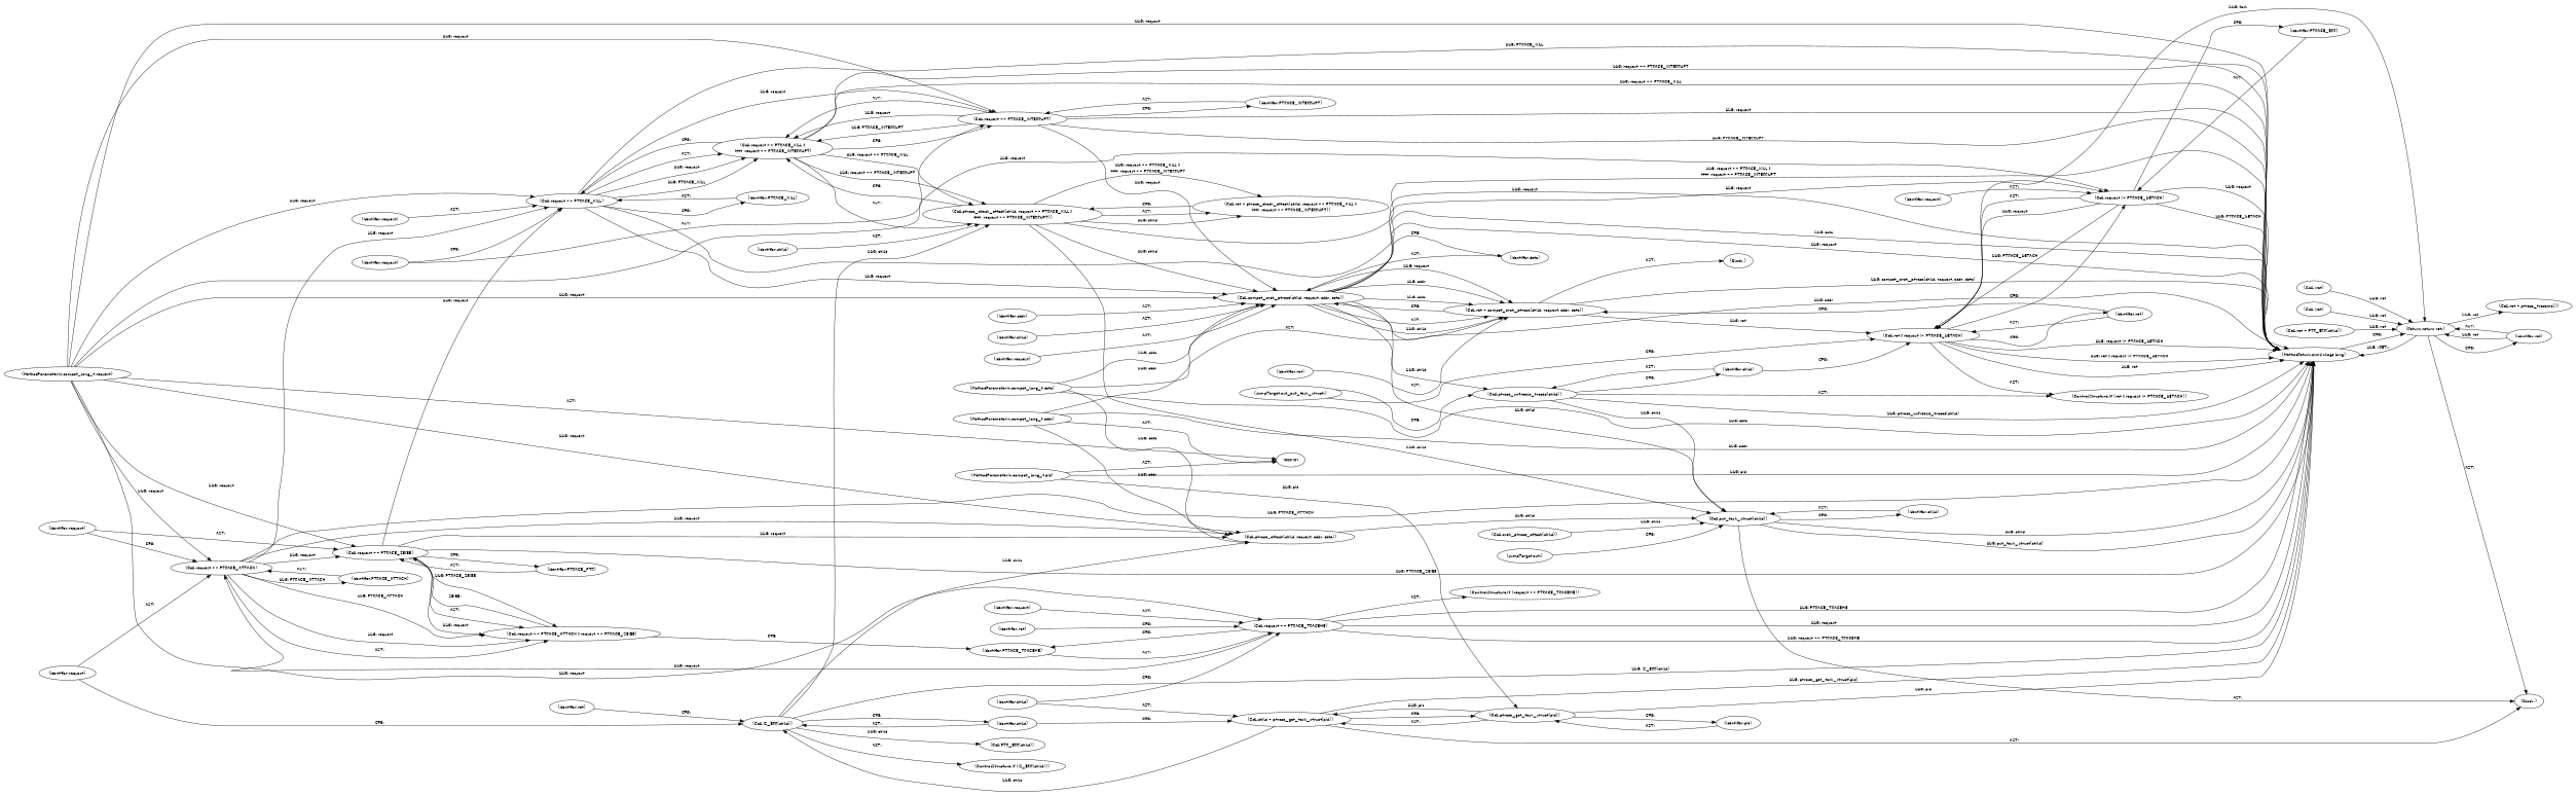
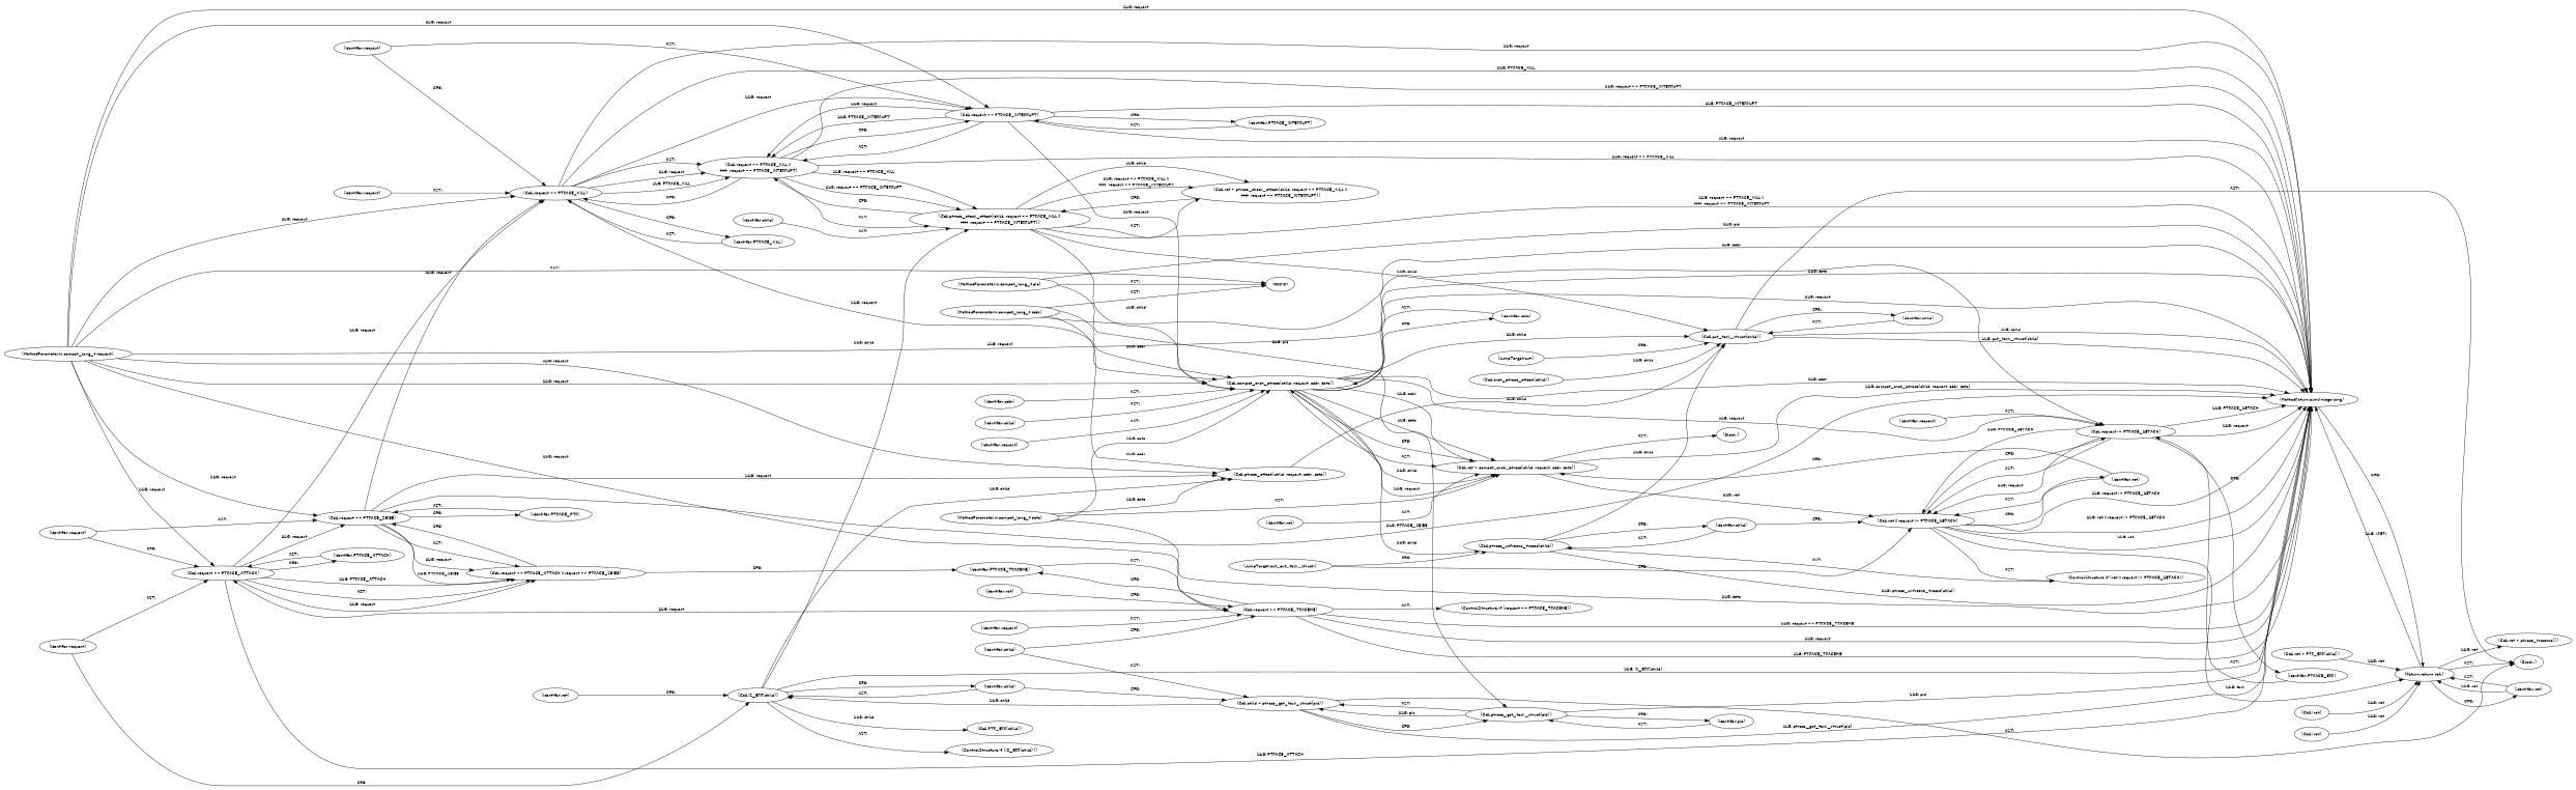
  digraph {
    fontname="Patrick Hand"
    rankdir=LR
    node [fontname="Patrick Hand"]
    edge [fontname="Patrick Hand"]
    n1 [label="(Call,compat_arch_ptrace(child, request, addr, data))"]
    n2 [label="(Call,ret = compat_arch_ptrace(child, request, addr, data))"]
    n3 [label="(Call,request != PTRACE_DETACH)"]
    n4 [label="(Call,ptrace_unfreeze_traced(child))"]
    n5 [label="(Call,put_task_struct(child))"]
    n6 [label="(Identifier,data)"]
    n7 [label="(MethodReturn,asmlinkage long)"]
    n8 [label="(Call,ret || request != PTRACE_DETACH)"]
    n9 [label="(Block,)"]
    n10 [label="(Identifier,PTRACE_ERR)"]
    n11 [label="(ControlStructure,if (ret || request != PTRACE_DETACH))"]
    n12 [label="(Identifier,child)"]
    n13 [label="(Block,)"]
    n14 [label="(Identifier,child)"]
    n15 [label="(Return,return ret;)"]
    n16 [label="(Call,ptrace_check_attach(child, request == PTRACE_KILL ||\n \t\t\t\t  request == PTRACE_INTERRUPT))"]
    n17 [label="(Call,request == PTRACE_KILL ||\n \t\t\t\t  request == PTRACE_INTERRUPT)"]
    n18 [label="(Call,ret = ptrace_check_attach(child, request == PTRACE_KILL ||\n \t\t\t\t  request == PTRACE_INTERRUPT))"]
    n19 [label="(Call,request == PTRACE_KILL)"]
    n20 [label="(Call,request == PTRACE_INTERRUPT)"]
    n21 [label="(Call,IS_ERR(child))"]
    n22 [label="(Identifier,child)"]
    n23 [label="(Call,PTR_ERR(child))"]
    n24 [label="(Call,ptrace_attach(child, request, addr, data))"]
    n25 [label="(ControlStructure,if (IS_ERR(child)))"]
    n26 [label="(Call,child = ptrace_get_task_struct(pid))"]
    n27 [label="(Call,ptrace_get_task_struct(pid))"]
    n28 [label="(Identifier,pid)"]
    n29 [label="(MethodParameterIn,compat_long_t pid)"]
    1000101
    n31 [label="(Identifier,PTRACE_KILL)"]
    n32 [label="(Identifier,PTRACE_INTERRUPT)"]
    n33 [label="(Call,request == PTRACE_ATTACH)"]
    n34 [label="(Call,request == PTRACE_SEIZE)"]
    n35 [label="(Identifier,PTRACE_ATTACH)"]
    n36 [label="(Call,request == PTRACE_ATTACH || request == PTRACE_SEIZE)"]
    n37 [label="(Identifier,PTRACE_PTR)"]
    n38 [label="(Identifier,PTRACE_TRACEME)"]
    n39 [label="(Call,request == PTRACE_TRACEME)"]
    n40 [label="(ControlStructure,if (request == PTRACE_TRACEME))"]
    n41 [label="(MethodParameterIn,compat_long_t request)"]
    n42 [label="(MethodParameterIn,compat_long_t addr)"]
    n43 [label="(MethodParameterIn,compat_long_t data)"]
    n44 [label="(Identifier,ret)"]
    n45 [label="(Identifier,ret)"]
    n46 [label="(Call,ret = ptrace_traceme())"]
    n47 [label="(Identifier,addr)"]
    n48 [label="(Identifier,child)"]
    n49 [label="(Identifier,request)"]
    n50 [label="(Call,arch_ptrace_attach(child))"]
    n51 [label="(Identifier,request)"]
    n52 [label="(JumpTarget,out:)"]
    n53 [label="(Identifier,ret)"]
    n54 [label="(Identifier,child)"]
    n55 [label="(Identifier,request)"]
    n56 [label="(Identifier,request)"]
    n57 [label="(Identifier,child)"]
    n58 [label="(Identifier,ret)"]
    n59 [label="(JumpTarget,out_put_task_struct:)"]
    n60 [label="(Call,ret = PTR_ERR(child))"]
    n61 [label="(Identifier,request)"]
    n62 [label="(Call,!ret)"]
    n63 [label="(Identifier,request)"]
    n64 [label="(Identifier,request)"]
    n65 [label="(Identifier,ret)"]
    n66 [label="(Call,!ret)"]
    n1 -> n2 [label="AST: "]
    n1 -> n2 [label="DDG: child"]
    n1 -> n2 [label="DDG: request"]
    n1 -> n2 [label="DDG: addr"]
    n1 -> n2 [label="DDG: data"]
    n1 -> n3 [label="DDG: request"]
    n1 -> n4 [label="DDG: child"]
    n1 -> n5 [label="DDG: child"]
    n1 -> n6 [label="CFG: "]
    n1 -> n7 [label="DDG: data"]
    n1 -> n7 [label="DDG: request"]
    n1 -> n7 [label="DDG: addr"]
    n2 -> n1 [label="CFG: "]
    n2 -> n7 [label="DDG: compat_arch_ptrace(child, request, addr, data)"]
    n2 -> n8 [label="DDG: ret"]
    n2 -> n9 [label="AST: "]
    n3 -> n7 [label="DDG: request"]
    n3 -> n7 [label="DDG: PTRACE_DETACH"]
    n3 -> n8 [label="AST: "]
    n3 -> n8 [label="DDG: request"]
    n3 -> n8 [label="DDG: PTRACE_DETACH"]
    n3 -> n10 [label="CFG: "]
    n4 -> n5 [label="DDG: child"]
    n4 -> n7 [label="DDG: ptrace_unfreeze_traced(child)"]
    n4 -> n11 [label="AST: "]
    n4 -> n12 [label="CFG: "]
    n5 -> n7 [label="DDG: child"]
    n5 -> n7 [label="DDG: put_task_struct(child)"]
    n5 -> n13 [label="AST: "]
    n5 -> n14 [label="CFG: "]
    n6 -> n1 [label="AST: "]
    n7 -> n15 [label="CFG: "]
    n8 -> n3 [label="CFG: "]
    n8 -> n7 [label="DDG: request != PTRACE_DETACH"]
    n8 -> n7 [label="DDG: ret || request != PTRACE_DETACH"]
    n8 -> n7 [label="DDG: ret"]
    n8 -> n11 [label="AST: "]
    n8 -> n15 [label="DDG: task"]
    n8 -> n44 [label="CFG: "]
    n10 -> n3 [label="AST: "]
    n12 -> n4 [label="AST: "]
    n12 -> n8 [label="CFG: "]
    n14 -> n5 [label="AST: "]
    n15 -> n7 [label="DDG: <RET>"]
    n15 -> n13 [label="AST: "]
    n15 -> n45 [label="CFG: "]
    n15 -> n46 [label="DDG: ret"]
    n16 -> n1 [label="DDG: child"]
    n16 -> n5 [label="DDG: child"]
    n16 -> n7 [label="DDG: request == PTRACE_KILL ||\n \t\t\t\t  request == PTRACE_INTERRUPT"]
    n16 -> n17 [label="CFG: "]
    n16 -> n18 [label="AST: "]
    n16 -> n18 [label="DDG: child"]
    n16 -> n18 [label="DDG: request == PTRACE_KILL ||\n \t\t\t\t  request == PTRACE_INTERRUPT"]
    n17 -> n7 [label="DDG: request == PTRACE_KILL"]
    n17 -> n7 [label="DDG: request == PTRACE_INTERRUPT"]
    n17 -> n16 [label="AST: "]
    n17 -> n16 [label="DDG: request == PTRACE_KILL"]
    n17 -> n16 [label="DDG: request == PTRACE_INTERRUPT"]
    n17 -> n19 [label="CFG: "]
    n17 -> n20 [label="CFG: "]
    n18 -> n16 [label="CFG: "]
    n19 -> n1 [label="DDG: request"]
    n19 -> n7 [label="DDG: request"]
    n19 -> n7 [label="DDG: PTRACE_KILL"]
    n19 -> n17 [label="AST: "]
    n19 -> n17 [label="DDG: request"]
    n19 -> n17 [label="DDG: PTRACE_KILL"]
    n19 -> n20 [label="DDG: request"]
    n19 -> n31 [label="CFG: "]
    n20 -> n1 [label="DDG: request"]
    n20 -> n7 [label="DDG: PTRACE_INTERRUPT"]
    n20 -> n7 [label="DDG: request"]
    n20 -> n17 [label="AST: "]
    n20 -> n17 [label="DDG: request"]
    n20 -> n17 [label="DDG: PTRACE_INTERRUPT"]
    n20 -> n32 [label="CFG: "]
    n21 -> n7 [label="DDG: IS_ERR(child)"]
    n21 -> n16 [label="DDG: child"]
    n21 -> n22 [label="CFG: "]
    n21 -> n23 [label="DDG: child"]
    n21 -> n24 [label="DDG: child"]
    n21 -> n25 [label="AST: "]
    n22 -> n21 [label="AST: "]
    n22 -> n26 [label="CFG: "]
    n24 -> n5 [label="DDG: child"]
    n26 -> n7 [label="DDG: ptrace_get_task_struct(pid)"]
    n26 -> n13 [label="AST: "]
    n26 -> n21 [label="DDG: child"]
    n26 -> n27 [label="CFG: "]
    n27 -> n7 [label="DDG: pid"]
    n27 -> n26 [label="AST: "]
    n27 -> n26 [label="DDG: pid"]
    n27 -> n28 [label="CFG: "]
    n28 -> n27 [label="AST: "]
    n29 -> n7 [label="DDG: pid"]
    n29 -> n27 [label="DDG: pid"]
    n29 -> 1000101 [label="AST: "]
    n31 -> n19 [label="AST: "]
    n32 -> n20 [label="AST: "]
    n33 -> n7 [label="DDG: PTRACE_ATTACH"]
    n33 -> n19 [label="DDG: request"]
-   n33 -> n24 [label="DDG: request"]
    n33 -> n34 [label="DDG: request"]
-   n33 -> n35 [label="DDG: PTRACE_ATTACH"]
+   n33 -> n35 [label="CFG: "]
    n33 -> n36 [label="AST: "]
    n33 -> n36 [label="DDG: request"]
    n33 -> n36 [label="DDG: PTRACE_ATTACH"]
    n34 -> n7 [label="DDG: PTRACE_SEIZE"]
    n34 -> n19 [label="DDG: request"]
    n34 -> n24 [label="DDG: request"]
    n34 -> n36 [label="AST: "]
    n34 -> n36 [label="DDG: request"]
    n34 -> n36 [label="DDG: PTRACE_SEIZE"]
    n34 -> n37 [label="CFG: "]
    n35 -> n33 [label="AST: "]
-   n36 -> n34 [label="SEIZE: "]
+   n36 -> n34 [label="CFG: "]
    n36 -> n38 [label="CFG: "]
    n37 -> n34 [label="AST: "]
    n38 -> n39 [label="AST: "]
    n39 -> n7 [label="DDG: PTRACE_TRACEME"]
    n39 -> n7 [label="DDG: request == PTRACE_TRACEME"]
    n39 -> n7 [label="DDG: request"]
    n39 -> n33 [label="DDG: request"]
    n39 -> n38 [label="CFG: "]
    n39 -> n40 [label="AST: "]
    n41 -> n1 [label="DDG: request"]
    n41 -> n3 [label="DDG: request"]
    n41 -> n7 [label="DDG: request"]
    n41 -> n19 [label="DDG: request"]
    n41 -> n20 [label="DDG: request"]
    n41 -> n24 [label="DDG: request"]
    n41 -> 1000101 [label="AST: "]
    n41 -> n33 [label="DDG: request"]
    n41 -> n34 [label="DDG: request"]
    n41 -> n39 [label="DDG: request"]
    n42 -> n1 [label="DDG: addr"]
    n42 -> n7 [label="DDG: addr"]
    n42 -> n24 [label="DDG: addr"]
    n42 -> 1000101 [label="AST: "]
    n43 -> n1 [label="DDG: data"]
    n43 -> n2 [label="AST: "]
    n43 -> n7 [label="DDG: data"]
    n43 -> n24 [label="DDG: data"]
    n44 -> n2 [label="CFG: "]
    n44 -> n8 [label="AST: "]
    n45 -> n15 [label="AST: "]
    n45 -> n15 [label="DDG: ret"]
    n47 -> n1 [label="AST: "]
    n48 -> n16 [label="AST: "]
    n49 -> n33 [label="CFG: "]
    n49 -> n34 [label="AST: "]
    n50 -> n5 [label="DDG: child"]
    n51 -> n21 [label="CFG: "]
    n51 -> n33 [label="AST: "]
    n52 -> n5 [label="CFG: "]
    n53 -> n39 [label="CFG: "]
    n54 -> n26 [label="AST: "]
    n54 -> n39 [label="CFG: "]
    n55 -> n19 [label="AST: "]
    n56 -> n19 [label="CFG: "]
    n56 -> n20 [label="AST: "]
    n57 -> n1 [label="AST: "]
    n58 -> n21 [label="CFG: "]
    n59 -> n4 [label="CFG: "]
    n59 -> n8 [label="CFG: "]
    n60 -> n15 [label="DDG: ret"]
    n61 -> n39 [label="AST: "]
    n62 -> n15 [label="DDG: ret"]
    n63 -> n1 [label="AST: "]
    n64 -> n3 [label="AST: "]
    n65 -> n2 [label="AST: "]
    n66 -> n15 [label="DDG: ret"]
  }
